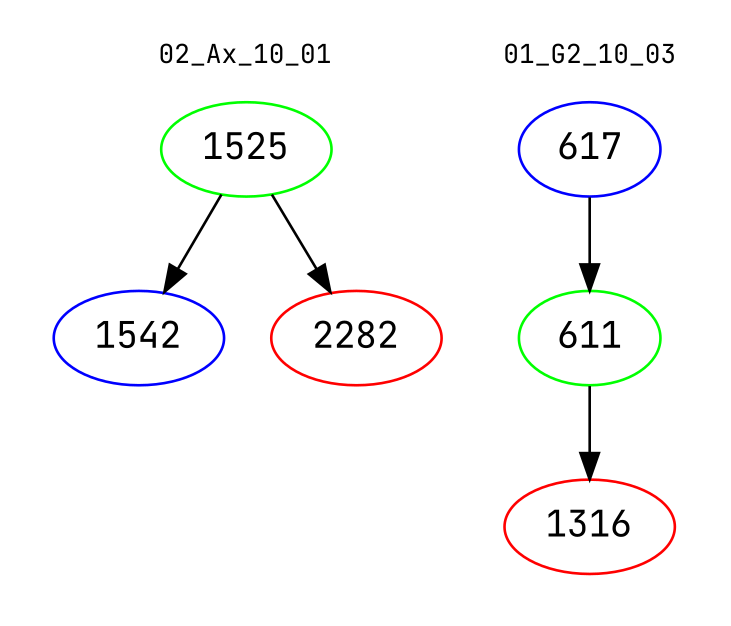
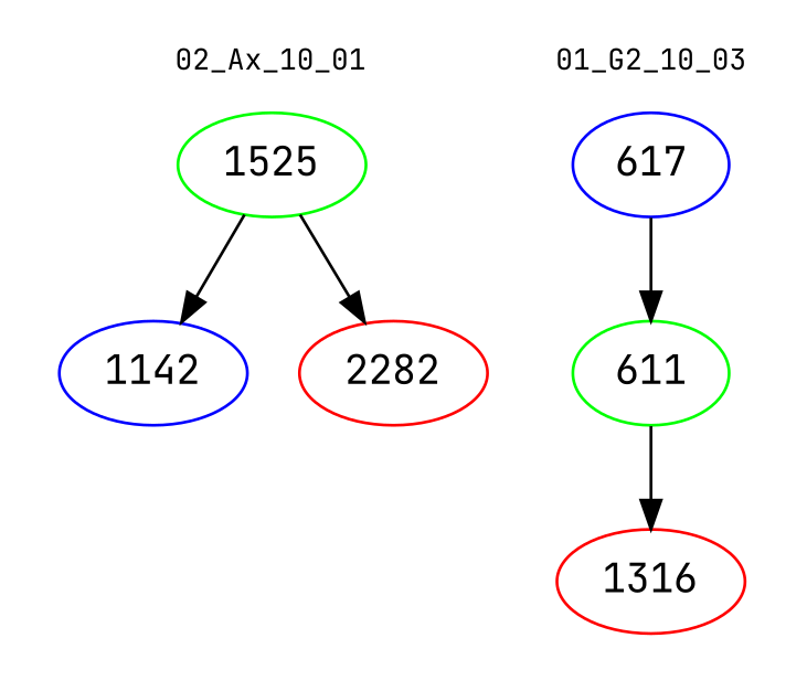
  digraph {
    fontname="JetBrains Mono"
    node [color=green fontname="JetBrains Mono"]
    edge [color=black fontname="JetBrains Mono"]
    n1 [label=1525]
-   n2 [color=blue label=1542]
+   n2 [color=blue label=1142]
    n3 [color=red label=2282]
    n4 [label=611]
    n5 [color=blue label=617]
    n6 [color=red label=1316]
    subgraph cluster_1 {
      color=white
      fontsize=10
      label="02_Ax_10_01"
      n1
      n2
      n3
    }
    subgraph cluster_2 {
      color=white
      fontsize=10
      label="01_G2_10_03"
      n4
      n5
      n6
    }
    n1 -> n2
    n1 -> n3
    n4 -> n6
    n5 -> n4
  }
